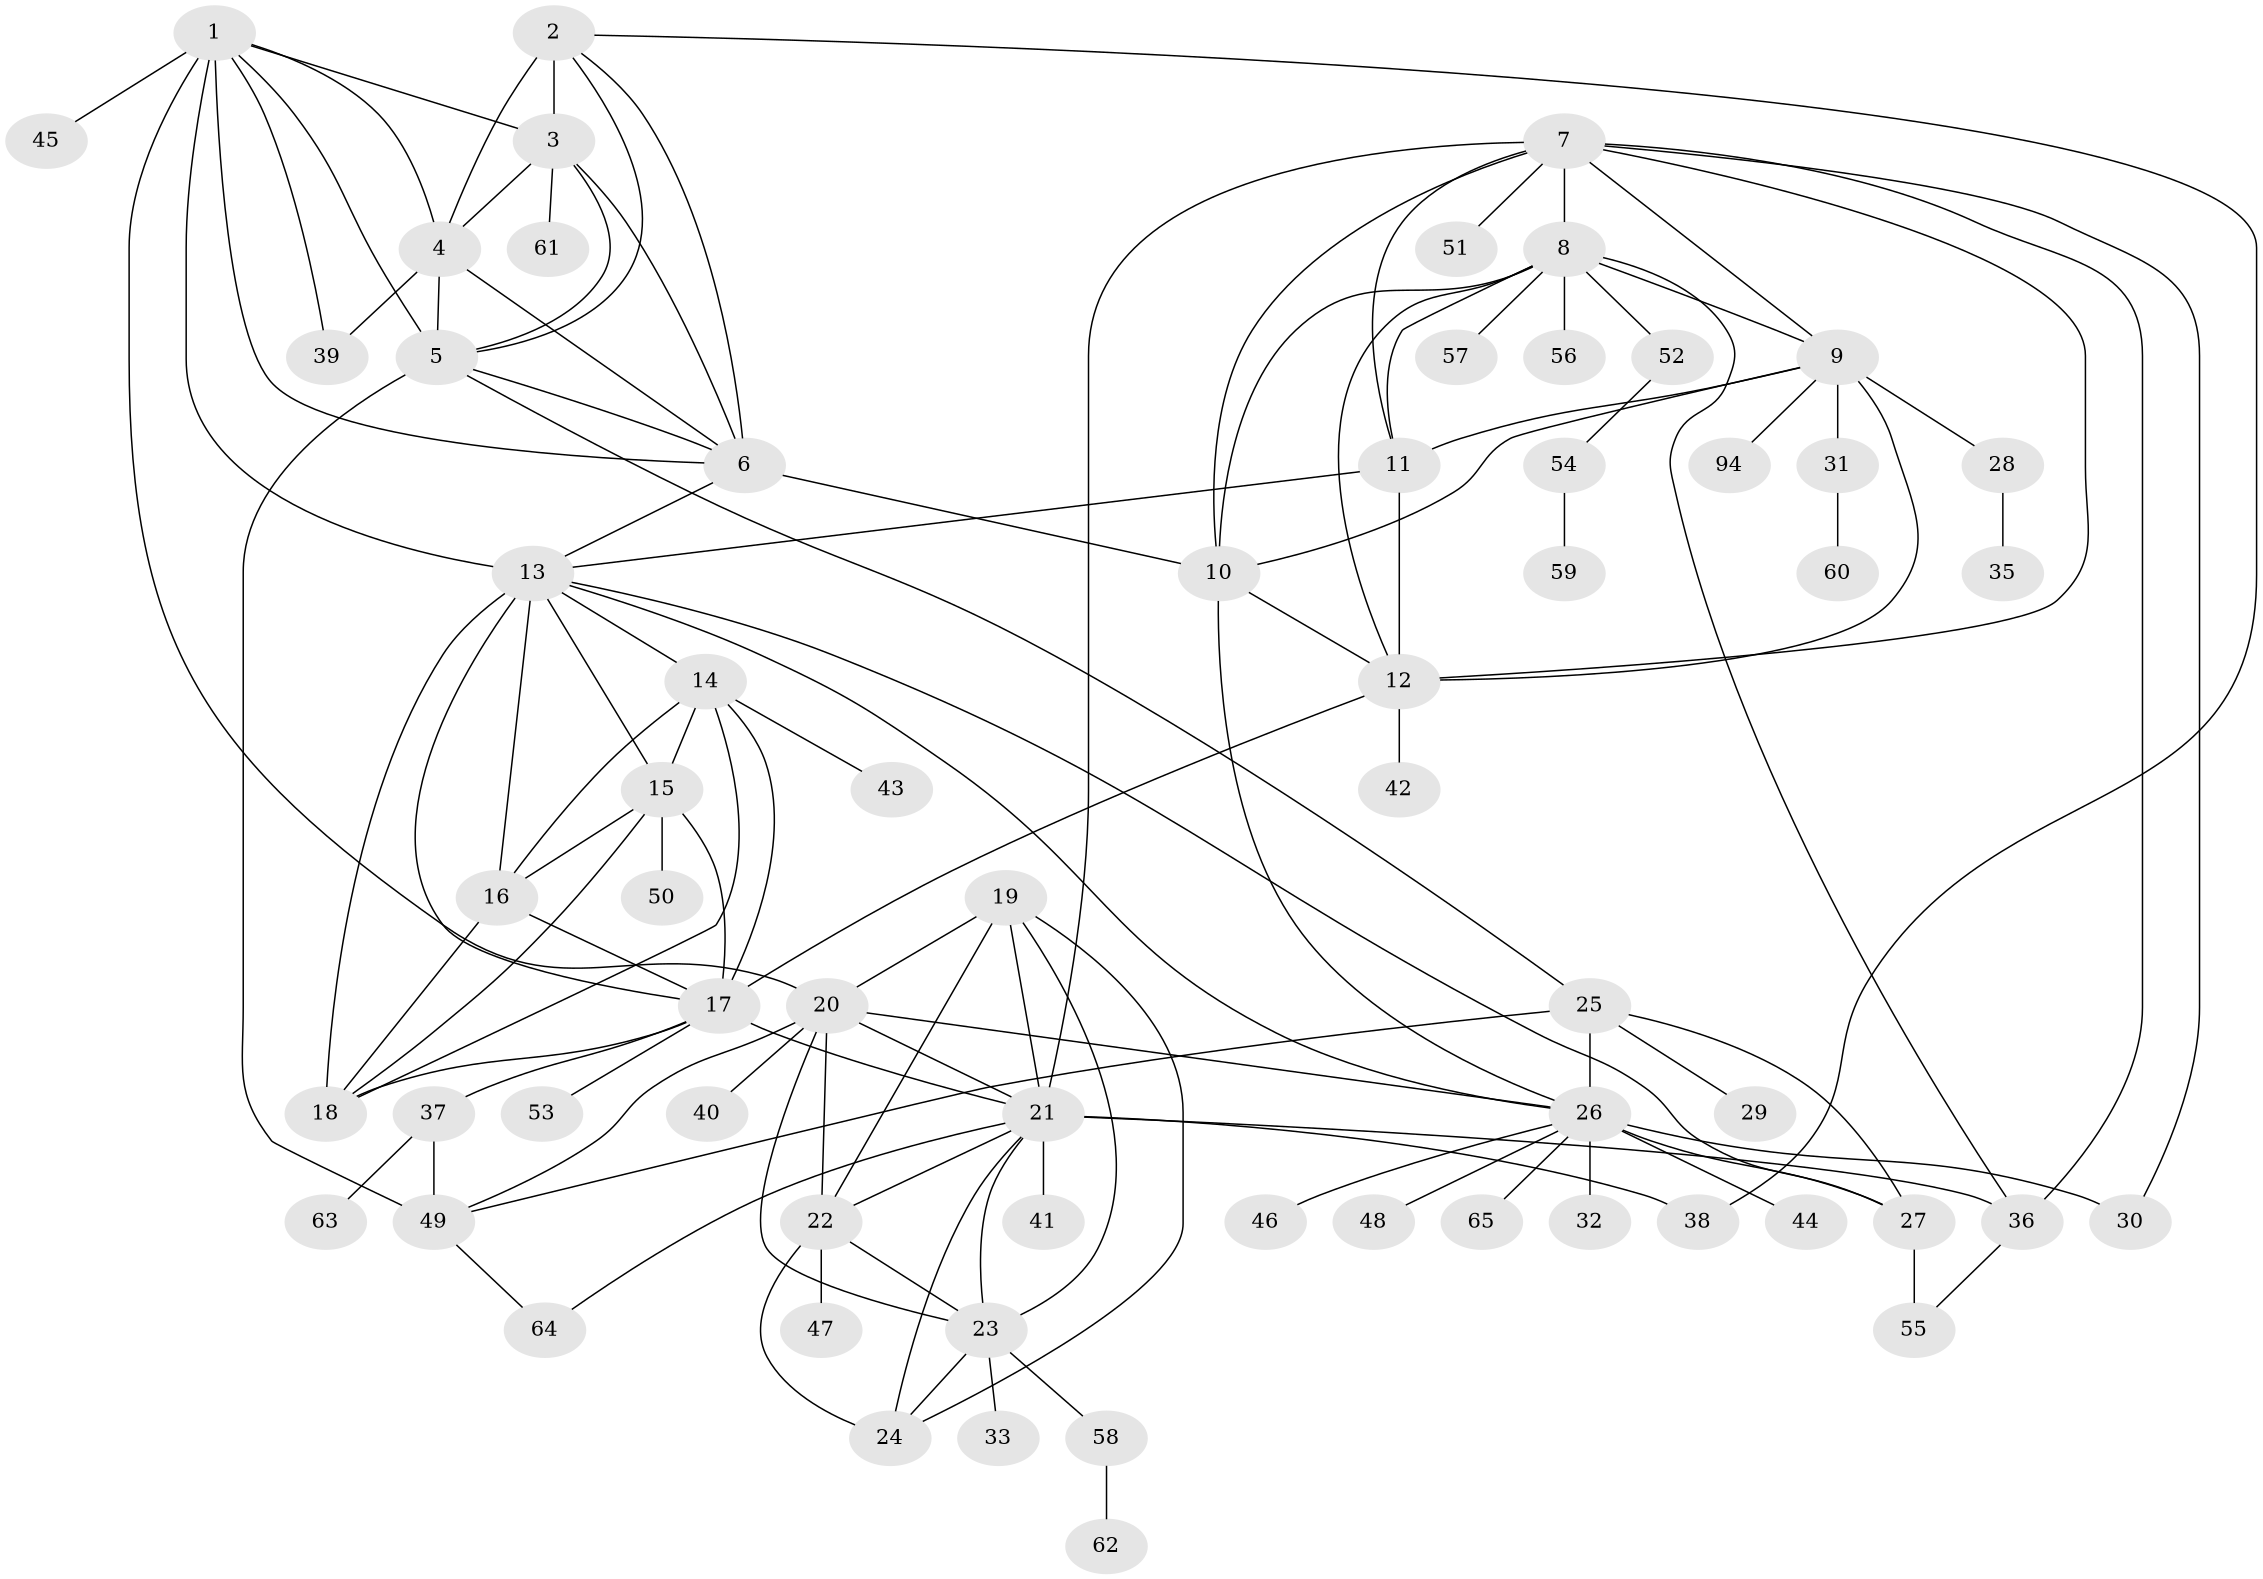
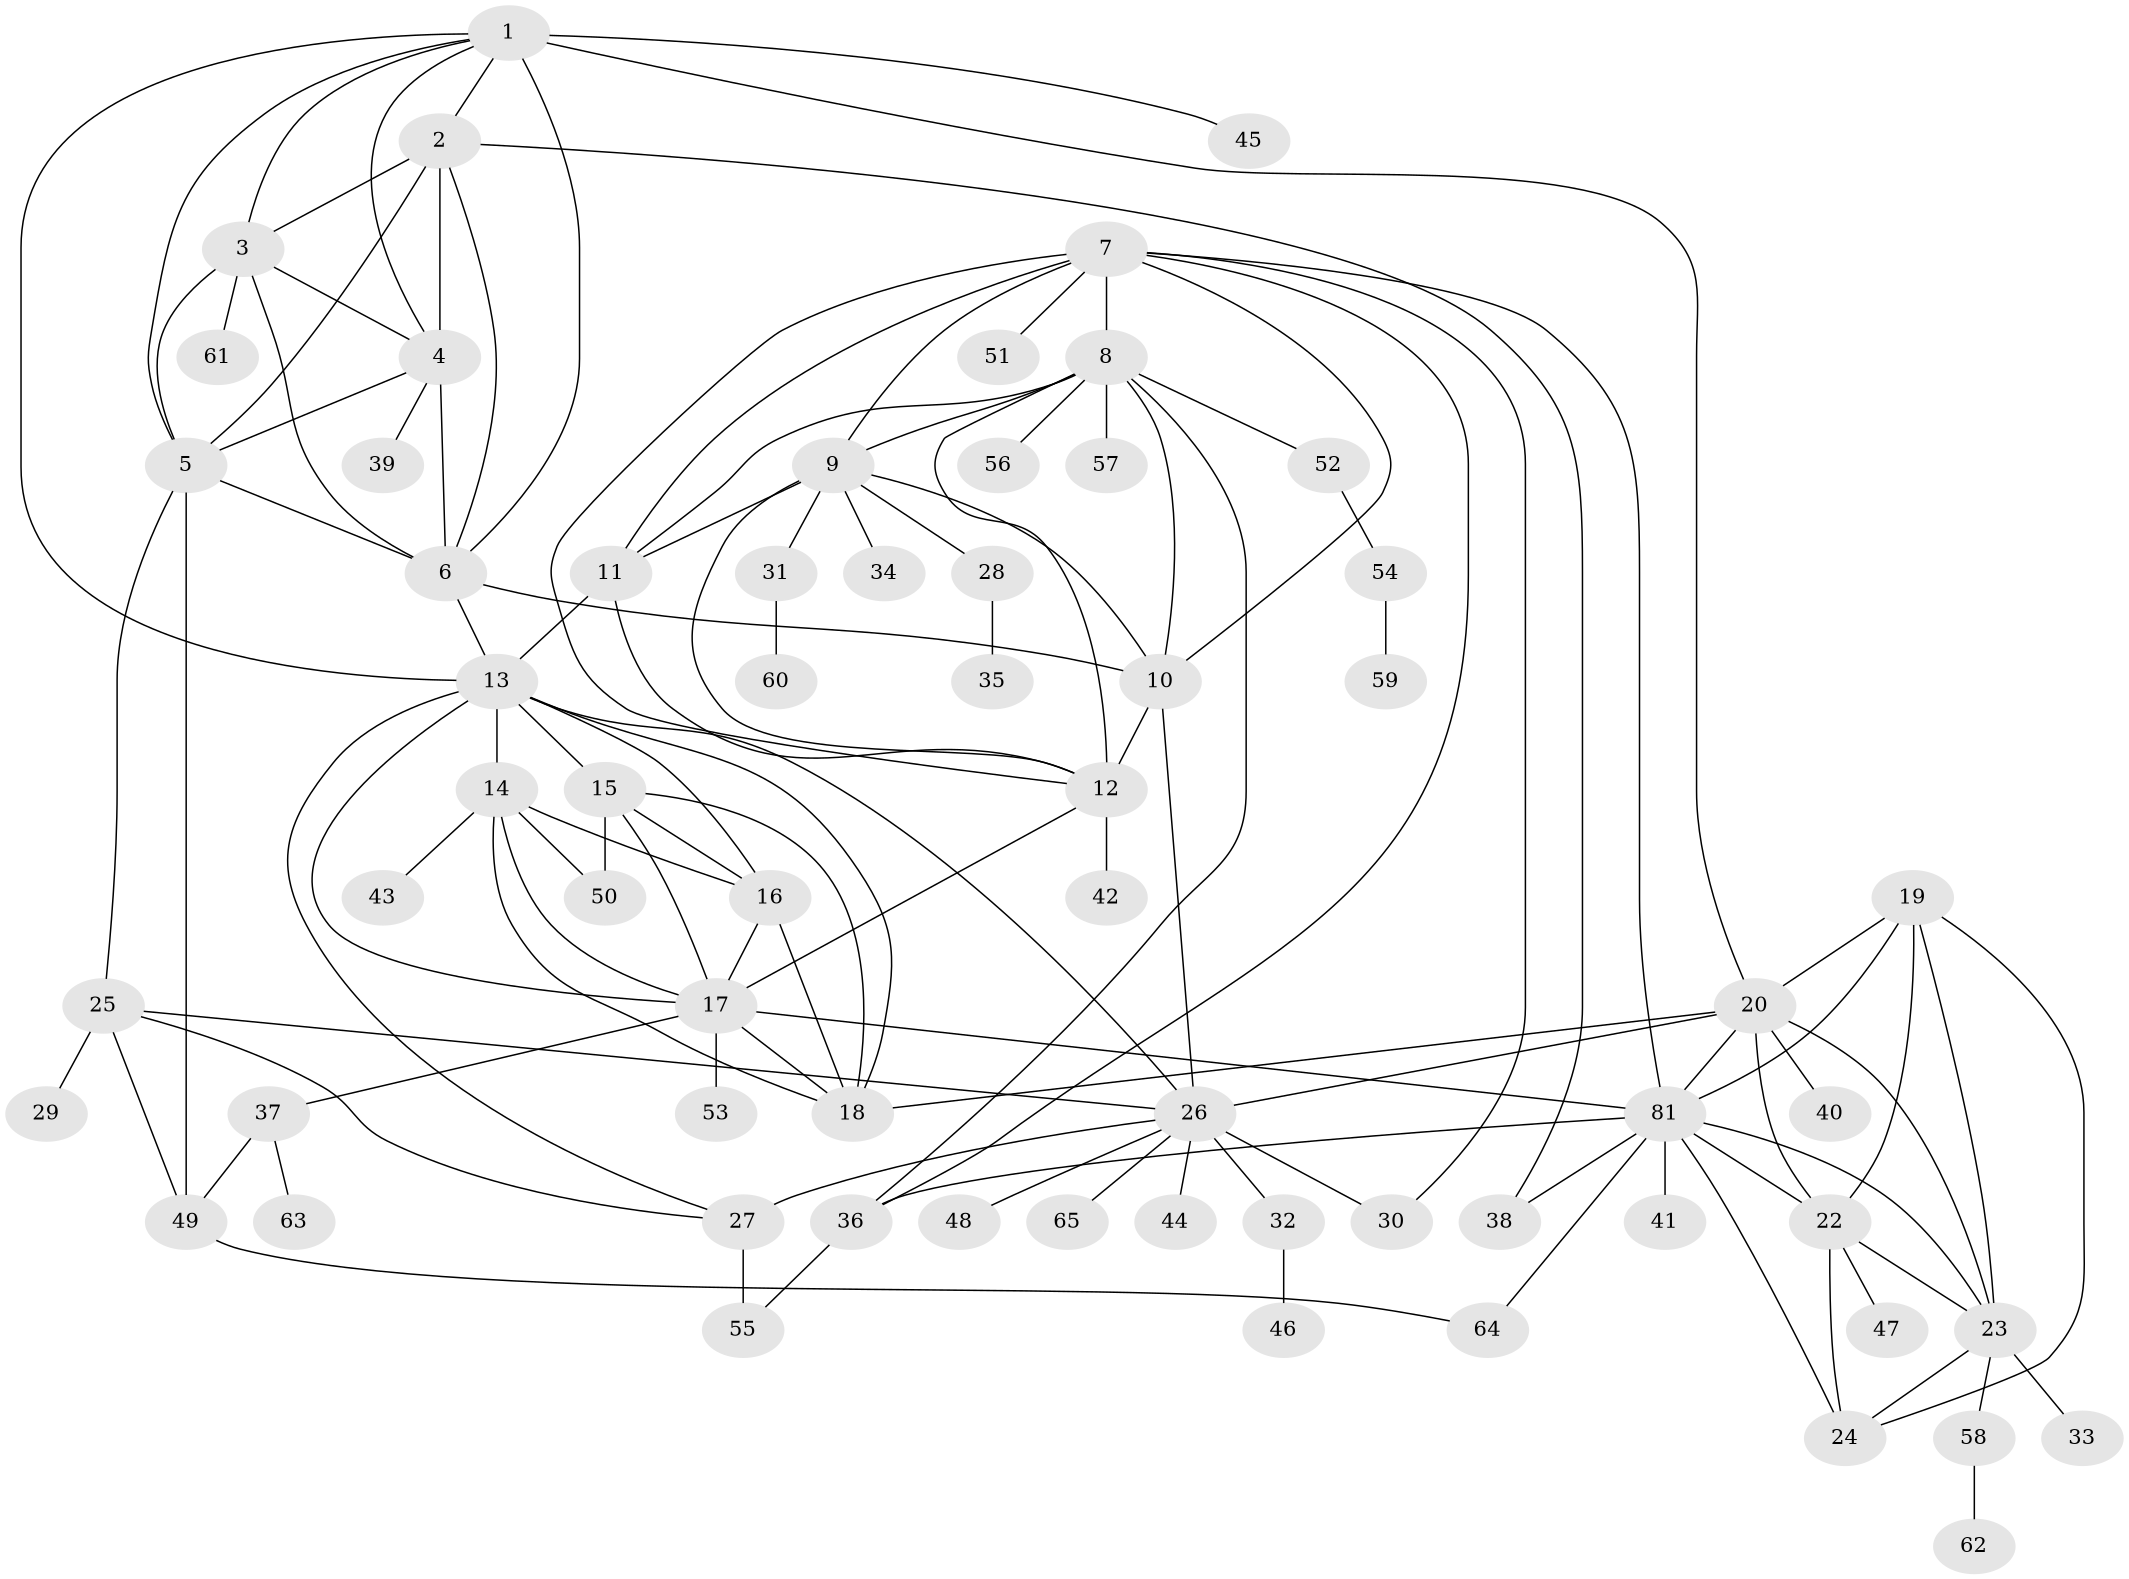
  graph {
    node [color=gray90 style=filled]
    edge [weight=1.0]
    1
    2
    3
    4
    5
    6
    13
    20
    45
    38
    61
    39
    25
    49
    10
    26
    17
    14
    15
    16
    18
    27
-   21
+   21 [label=81]
    22
    23
    40
    29
    64
    12
    7
    8
    9
    11
    30
    36
    51
    52
    56
    57
    28
    31
-   34 [label=94]
+   34
    42
    24
    41
    55
    54
    35
    60
    32
    44
    46
    48
    65
    37
    53
    43
    50
    63
    19
    47
    33
    58
    62
    59
-   1 -- 39
+   1 -- 2
    1 -- 3
    1 -- 4
    1 -- 5
    1 -- 6
    1 -- 13
    1 -- 20
    1 -- 45 [weight=3.0]
    2 -- 3
    2 -- 4 [weight=3.0]
    2 -- 5
    2 -- 6
    2 -- 38
    3 -- 4
    3 -- 5
    3 -- 6
    3 -- 61
    4 -- 5
    4 -- 6
    4 -- 39
    5 -- 6
    5 -- 25
    5 -- 49 [weight=4.0]
    6 -- 13
    6 -- 10
    13 -- 26
    13 -- 17
    13 -- 14
    13 -- 15
    13 -- 16 [weight=3.0]
    13 -- 18
    13 -- 27
-   20 -- 49
+   20 -- 18
    20 -- 26
    20 -- 21
    20 -- 22
    20 -- 23
    20 -- 40 [weight=3.0]
    25 -- 49
    25 -- 26 [weight=4.0]
    25 -- 27
    25 -- 29
    49 -- 64
    10 -- 26
    10 -- 12
    26 -- 27 [weight=4.0]
    26 -- 30 [weight=4.0]
    26 -- 32 [weight=4.0]
    26 -- 44
-   26 -- 46
+   32 -- 46
    26 -- 48
    26 -- 65
    17 -- 18
    17 -- 21
    17 -- 37
    17 -- 53 [weight=2.0]
    14 -- 17
-   14 -- 15
+   14 -- 50
    14 -- 16
    14 -- 18
    14 -- 43
    15 -- 17
    15 -- 16
    15 -- 18
    15 -- 50 [weight=3.0]
    16 -- 17
    16 -- 18
    27 -- 55 [weight=2.0]
    21 -- 38
    21 -- 22
    21 -- 23
    21 -- 64
    21 -- 36
    21 -- 24
    21 -- 41
    22 -- 23
    22 -- 24
    22 -- 47
    23 -- 24
    23 -- 33
    23 -- 58
    12 -- 17
    12 -- 42
    7 -- 10
    7 -- 21
    7 -- 12
    7 -- 8
    7 -- 9
    7 -- 11
    7 -- 30
    7 -- 36
    7 -- 51
    8 -- 10
    8 -- 12
    8 -- 9
    8 -- 11
    8 -- 36
    8 -- 52
    8 -- 56
    8 -- 57
    9 -- 10
    9 -- 12
    9 -- 11
    9 -- 28
    9 -- 31
    9 -- 34
    11 -- 13
    11 -- 12
    36 -- 55
    52 -- 54
    28 -- 35
    31 -- 60
    54 -- 59
    37 -- 49
    37 -- 63
    19 -- 20
    19 -- 21
    19 -- 22
    19 -- 23
    19 -- 24
    58 -- 62
  }
